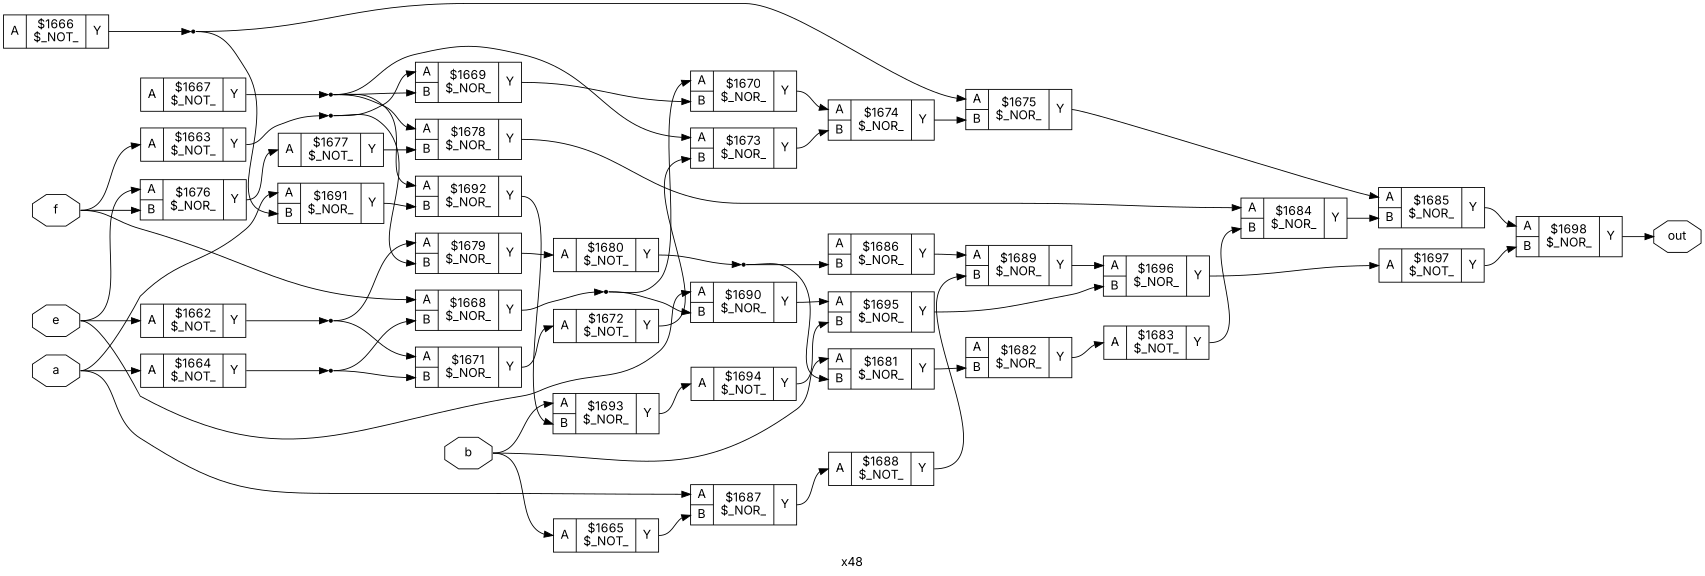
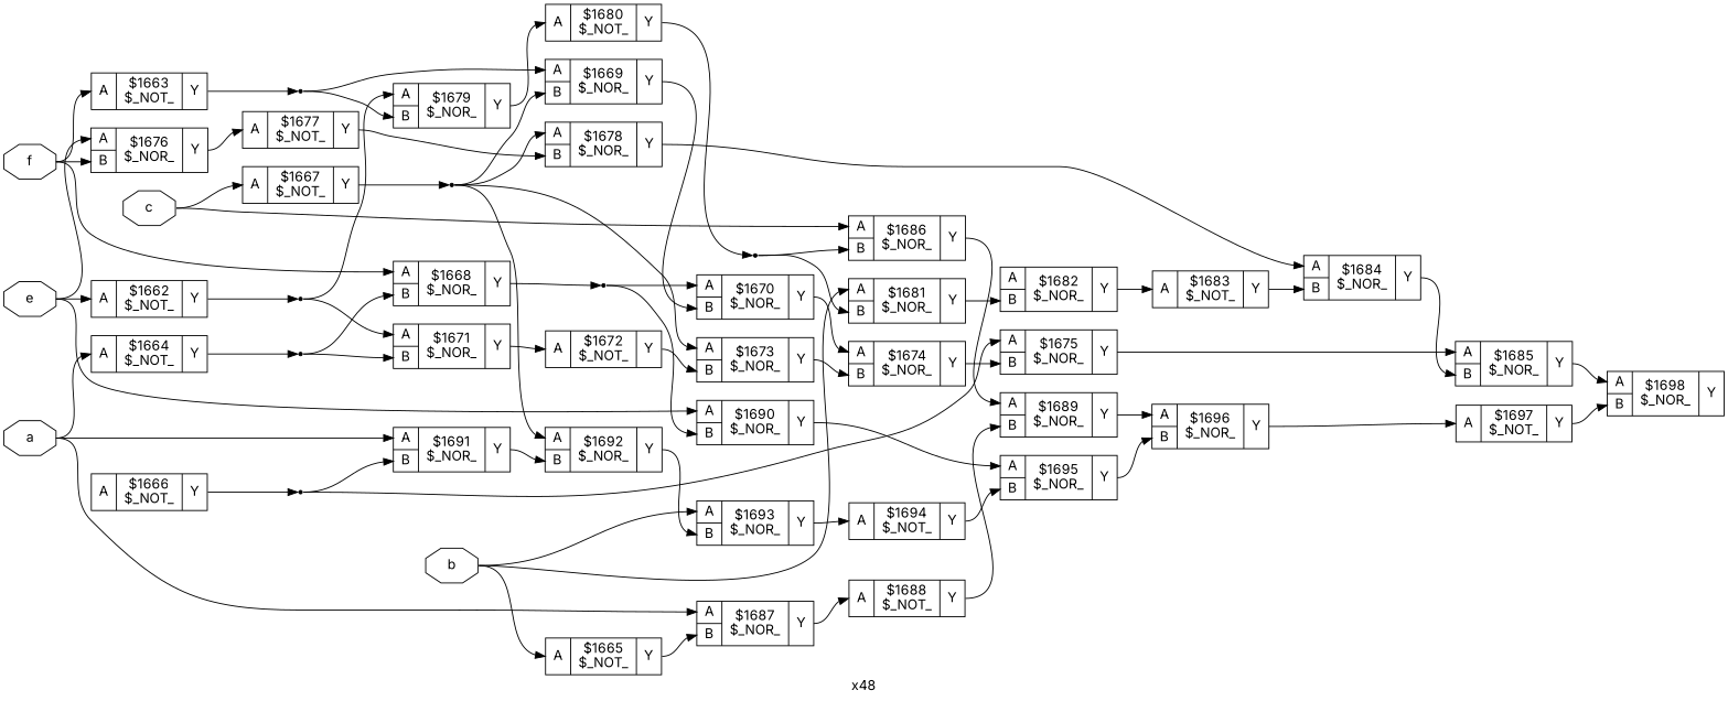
  digraph {
    fontname=Inter
    label=x48
    rankdir=LR
    remincross=true
    node [fontname=Inter shape=record]
    edge [color=black fontname=Inter headport="p44:w" tailport="p45:e"]
    n37 [color=black fontcolor=black label=a shape=octagon]
    c48 [label="{{<p44> A}|$1664\n$_NOT_|{<p45> Y}}"]
    c72 [label="{{<p44> A|<p52> B}|$1687\n$_NOR_|{<p45> Y}}"]
    c76 [label="{{<p44> A|<p52> B}|$1691\n$_NOR_|{<p45> Y}}"]
    n1 [shape=point]
    c73 [label="{{<p44> A}|$1688\n$_NOT_|{<p45> Y}}"]
    c77 [label="{{<p44> A|<p52> B}|$1692\n$_NOR_|{<p45> Y}}"]
    n38 [color=black fontcolor=black label=b shape=octagon]
    c49 [label="{{<p44> A}|$1665\n$_NOT_|{<p45> Y}}"]
    c66 [label="{{<p44> A|<p52> B}|$1681\n$_NOR_|{<p45> Y}}"]
    c78 [label="{{<p44> A|<p52> B}|$1693\n$_NOR_|{<p45> Y}}"]
    c67 [label="{{<p44> A|<p52> B}|$1682\n$_NOR_|{<p45> Y}}"]
    c79 [label="{{<p44> A}|$1694\n$_NOT_|{<p45> Y}}"]
+   n39 [color=black fontcolor=black label=c shape=octagon]
    c51 [label="{{<p44> A}|$1667\n$_NOT_|{<p45> Y}}"]
    c71 [label="{{<p44> A|<p52> B}|$1686\n$_NOR_|{<p45> Y}}"]
    n4 [shape=point]
    c74 [label="{{<p44> A|<p52> B}|$1689\n$_NOR_|{<p45> Y}}"]
    c50 [label="{{<p44> A}|$1666\n$_NOT_|{<p45> Y}}"]
    n3 [shape=point]
    c68 [label="{{<p44> A}|$1683\n$_NOT_|{<p45> Y}}"]
    n41 [color=black fontcolor=black label=e shape=octagon]
    c46 [label="{{<p44> A}|$1662\n$_NOT_|{<p45> Y}}"]
    c61 [label="{{<p44> A|<p52> B}|$1676\n$_NOR_|{<p45> Y}}"]
    c75 [label="{{<p44> A|<p52> B}|$1690\n$_NOR_|{<p45> Y}}"]
    n35 [shape=point]
    c62 [label="{{<p44> A}|$1677\n$_NOT_|{<p45> Y}}"]
    c80 [label="{{<p44> A|<p52> B}|$1695\n$_NOR_|{<p45> Y}}"]
    n42 [color=black fontcolor=black label=f shape=octagon]
    c47 [label="{{<p44> A}|$1663\n$_NOT_|{<p45> Y}}"]
    c53 [label="{{<p44> A|<p52> B}|$1668\n$_NOR_|{<p45> Y}}"]
    n36 [shape=point]
    n5 [shape=point]
-   n43 [color=black fontcolor=black label=out shape=octagon]
    c56 [label="{{<p44> A|<p52> B}|$1671\n$_NOR_|{<p45> Y}}"]
    c64 [label="{{<p44> A|<p52> B}|$1679\n$_NOR_|{<p45> Y}}"]
    c54 [label="{{<p44> A|<p52> B}|$1669\n$_NOR_|{<p45> Y}}"]
    c60 [label="{{<p44> A|<p52> B}|$1675\n$_NOR_|{<p45> Y}}"]
    c58 [label="{{<p44> A|<p52> B}|$1673\n$_NOR_|{<p45> Y}}"]
    c63 [label="{{<p44> A|<p52> B}|$1678\n$_NOR_|{<p45> Y}}"]
    c55 [label="{{<p44> A|<p52> B}|$1670\n$_NOR_|{<p45> Y}}"]
    c59 [label="{{<p44> A|<p52> B}|$1674\n$_NOR_|{<p45> Y}}"]
    c57 [label="{{<p44> A}|$1672\n$_NOT_|{<p45> Y}}"]
    c70 [label="{{<p44> A|<p52> B}|$1685\n$_NOR_|{<p45> Y}}"]
    c83 [label="{{<p44> A|<p52> B}|$1698\n$_NOR_|{<p45> Y}}"]
    c69 [label="{{<p44> A|<p52> B}|$1684\n$_NOR_|{<p45> Y}}"]
    c65 [label="{{<p44> A}|$1680\n$_NOT_|{<p45> Y}}"]
    n17 [shape=point]
    c81 [label="{{<p44> A|<p52> B}|$1696\n$_NOR_|{<p45> Y}}"]
    c82 [label="{{<p44> A}|$1697\n$_NOT_|{<p45> Y}}"]
    n37 -> c48 [tailport=e]
    n37 -> c72 [tailport=e]
    n37 -> c76 [tailport=e]
    c48 -> n1 [headport=w]
    c72 -> c73
    c76 -> c77 [headport="p52:w"]
    n1 -> c53 [headport="p52:w" tailport=e]
    n1 -> c56 [headport="p52:w" tailport=e]
    c73 -> c74 [headport="p52:w"]
    c77 -> c78 [headport="p52:w"]
    n38 -> c49 [tailport=e]
    n38 -> c66 [tailport=e]
    n38 -> c78 [tailport=e]
    c49 -> c72 [headport="p52:w"]
    c66 -> c67 [headport="p52:w"]
    c78 -> c79
    c67 -> c68
    c79 -> c80 [headport="p52:w"]
+   n39 -> c51 [tailport=e]
+   n39 -> c71 [tailport=e]
    c51 -> n4 [headport=w]
    c71 -> c74
    n4 -> c77 [tailport=e]
    n4 -> c54 [headport="p52:w" tailport=e]
    n4 -> c58 [tailport=e]
    n4 -> c63 [tailport=e]
    c74 -> c81
    c50 -> n3 [headport=w]
    n3 -> c76 [headport="p52:w" tailport=e]
    n3 -> c60 [tailport=e]
    c68 -> c69 [headport="p52:w"]
    n41 -> c46 [tailport=e]
    n41 -> c61 [tailport=e]
    n41 -> c75 [tailport=e]
    c46 -> n35 [headport=w]
    c61 -> c62
    c75 -> c80
    n35 -> c56 [tailport=e]
    n35 -> c64 [tailport=e]
    c62 -> c63 [headport="p52:w"]
    c80 -> c81 [headport="p52:w"]
    n42 -> c61 [headport="p52:w" tailport=e]
    n42 -> c47 [tailport=e]
    n42 -> c53 [tailport=e]
    c47 -> n36 [headport=w]
    c53 -> n5 [headport=w]
    n36 -> c64 [headport="p52:w" tailport=e]
    n36 -> c54 [tailport=e]
    n5 -> c75 [headport="p52:w" tailport=e]
    n5 -> c55 [tailport=e]
    c56 -> c57
    c64 -> c65
    c54 -> c55 [headport="p52:w"]
    c60 -> c70
    c58 -> c59 [headport="p52:w"]
    c63 -> c69
    c55 -> c59
    c59 -> c60 [headport="p52:w"]
    c57 -> c58 [headport="p52:w"]
    c70 -> c83
-   c83 -> n43 [headport=w]
    c69 -> c70 [headport="p52:w"]
    c65 -> n17 [headport=w]
    n17 -> c66 [headport="p52:w" tailport=e]
    n17 -> c71 [headport="p52:w" tailport=e]
    c81 -> c82
    c82 -> c83 [headport="p52:w"]
  }
